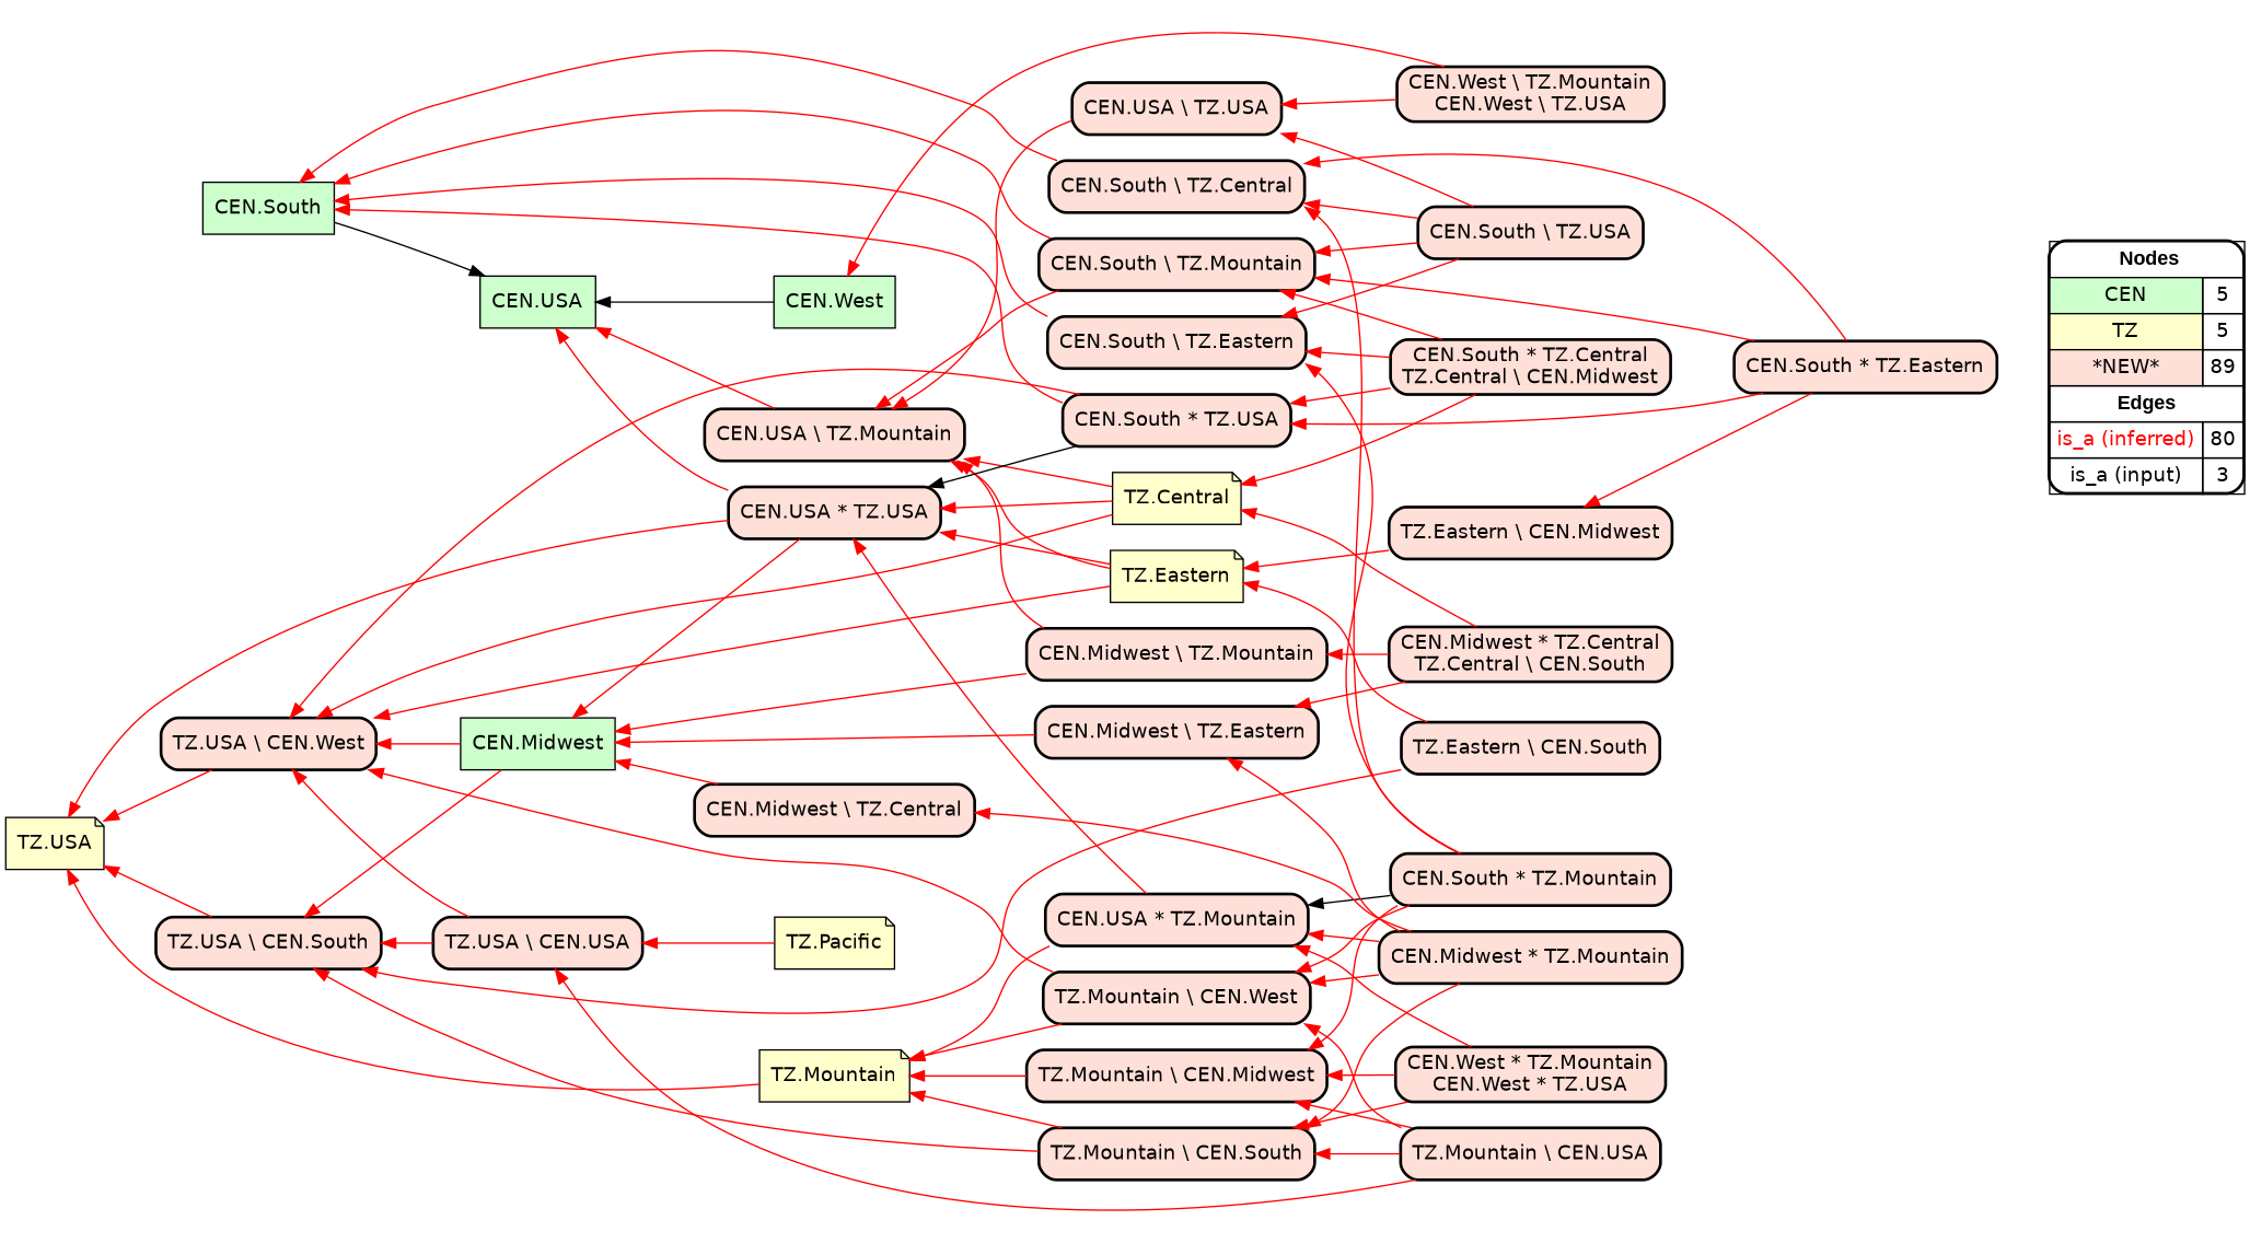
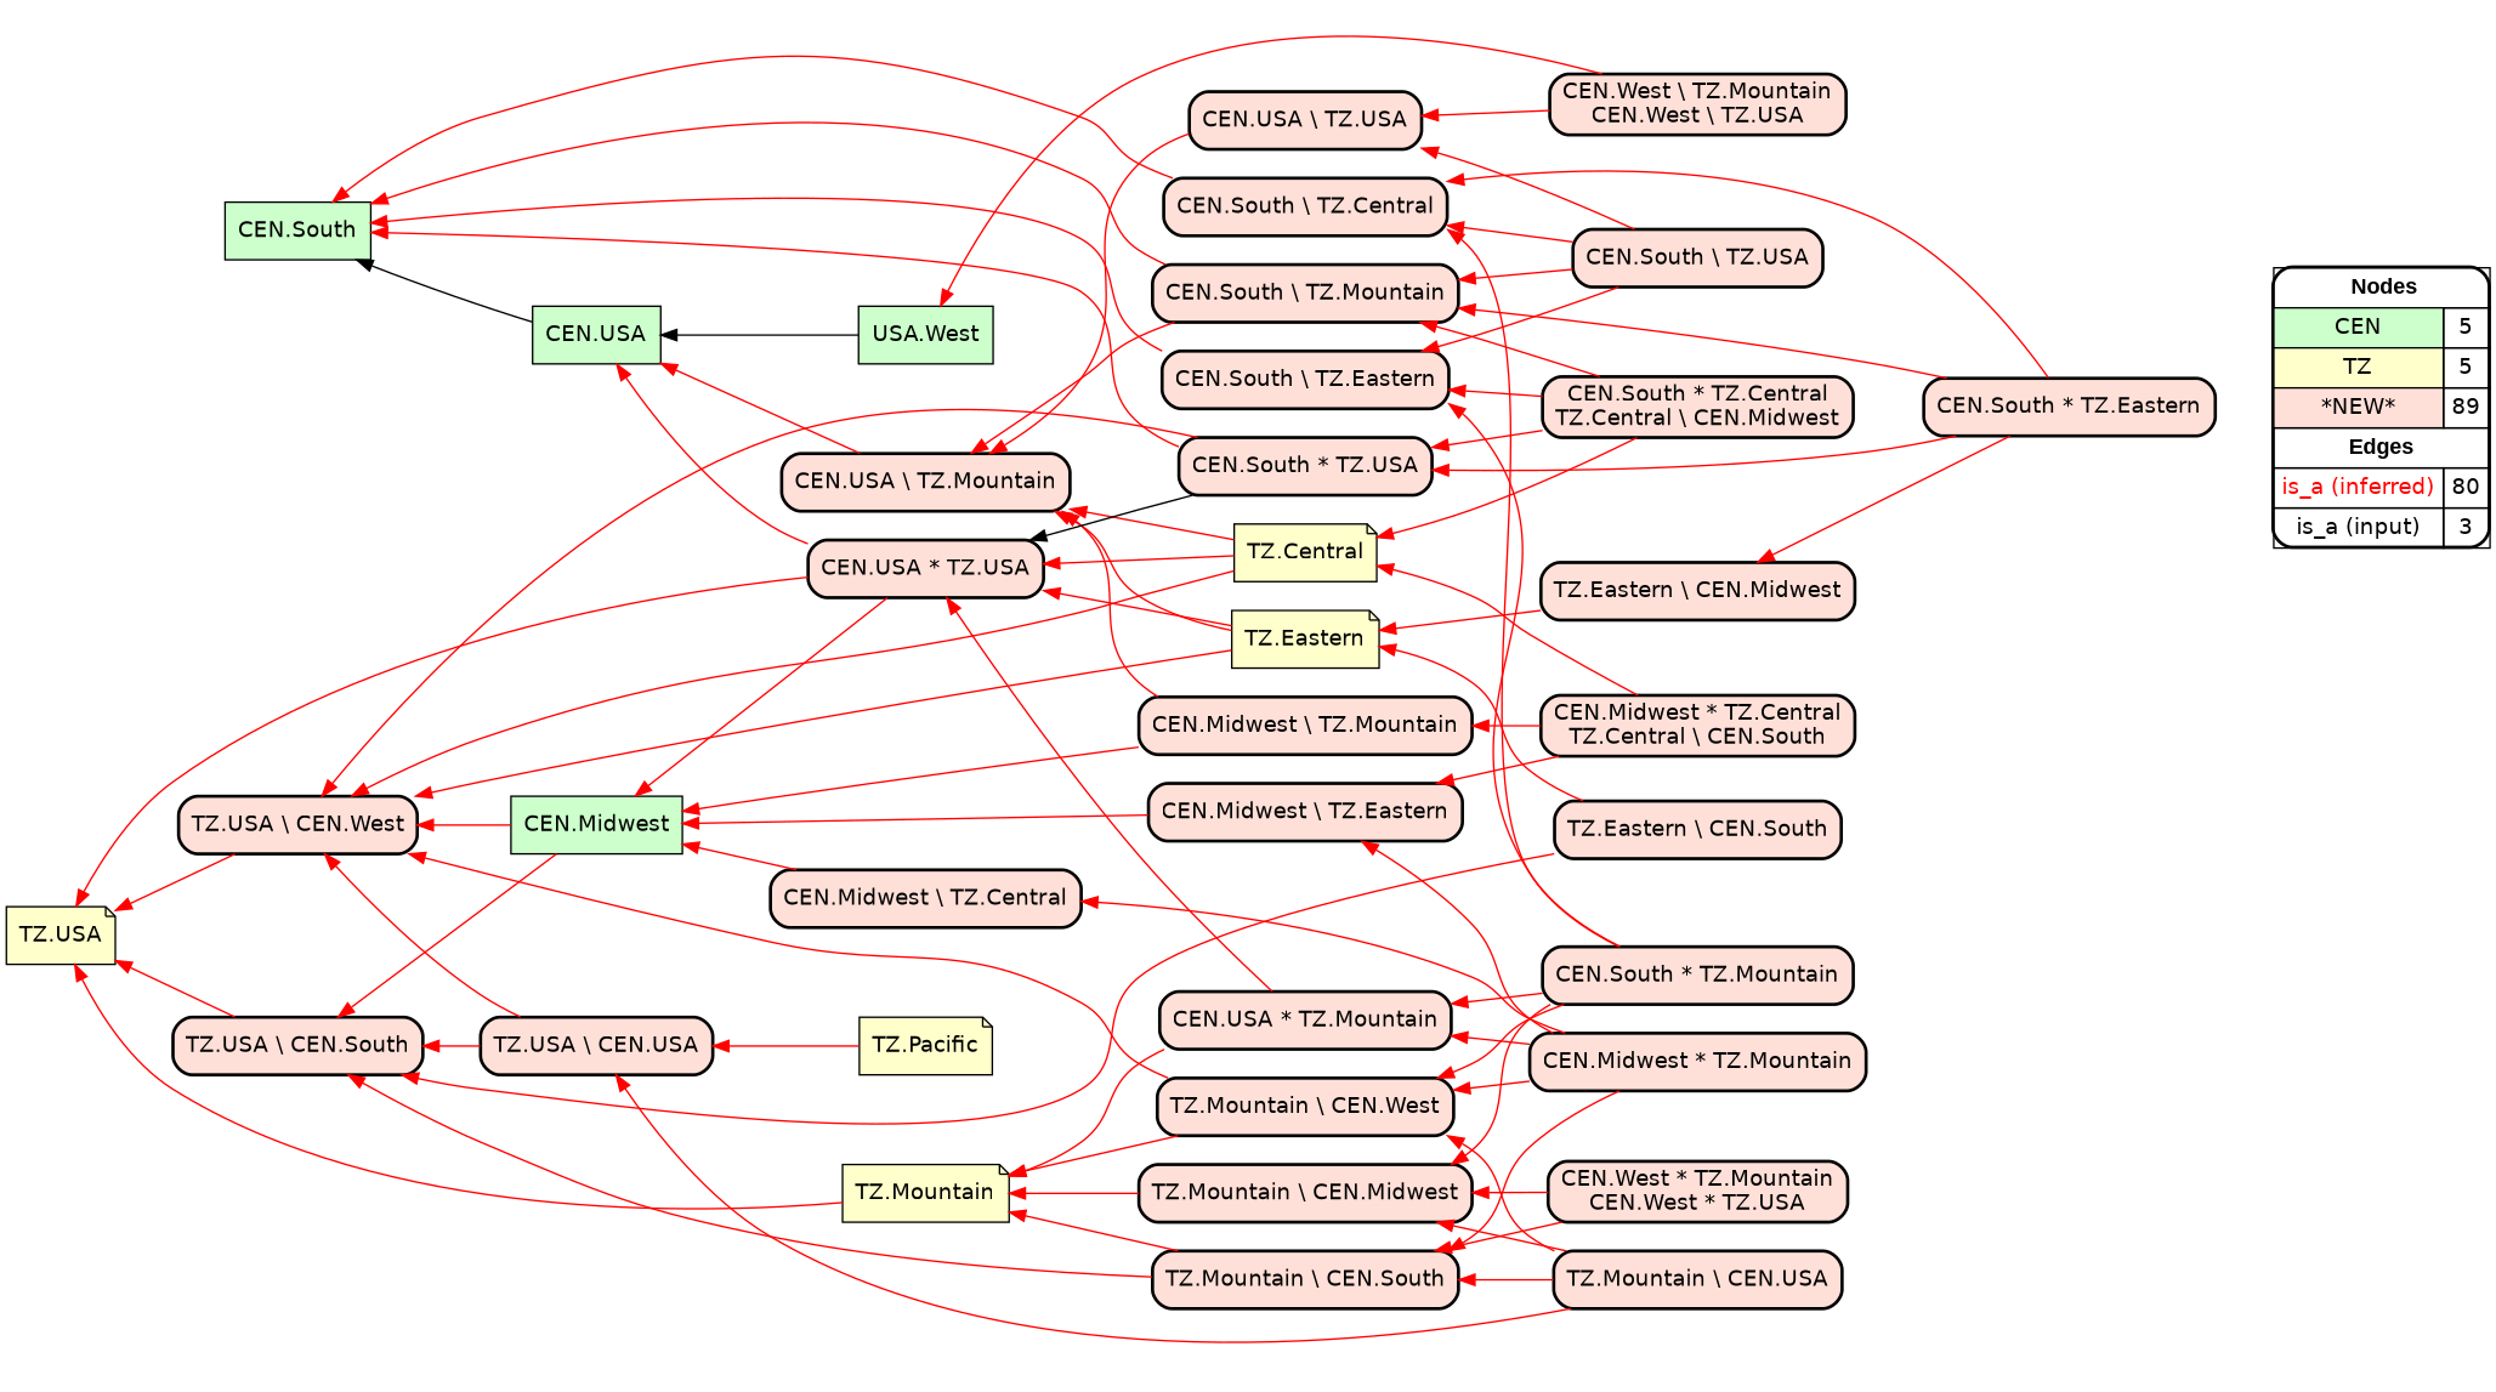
  digraph {
    rankdir=RL
    node [fillcolor="#FFE0D8" fontname=helvetica shape=box style="filled,rounded,bold"]
    edge [arrowhead=normal color="#FF0000" constraint=true penwidth=1 style=solid]
    n1 [fillcolor=white label=<   <TABLE BORDER="0" CELLBORDER="1" CELLSPACING="0" CELLPADDING="4">  <TR> <TD COLSPAN="2"><font face="Arial Black"> Nodes</font></TD> </TR>  <TR>   <TD bgcolor="#CCFFCC" fontname="helvetica">CEN</TD>   <TD>5</TD>   </TR>  <TR>   <TD bgcolor="#FFFFCC" fontname="helvetica">TZ</TD>   <TD>5</TD>   </TR>  <TR>   <TD bgcolor="#FFE0D8" fontname="helvetica">*NEW*</TD>   <TD>89</TD>   </TR>  <TR> <TD COLSPAN="2"><font face = "Arial Black"> Edges </font></TD> </TR>  <TR>   <TD><font color ="#FF0000">is_a (inferred)</font></TD><TD>80</TD> </TR> <TR>   <TD><font color ="#000000">is_a (input)</font></TD><TD>3</TD> </TR> </TABLE>   > margin=0]
    "CEN.USA" [fillcolor="#CCFFCC" style=filled]
    "CEN.Midwest" [fillcolor="#CCFFCC" style=filled]
    "TZ.USA \\ CEN.South"
    "TZ.USA \\ CEN.West"
    "TZ.USA" [fillcolor="#FFFFCC" shape=note style=filled]
    "CEN.USA * TZ.USA"
-   "CEN.West" [fillcolor="#CCFFCC" style=filled]
+   "CEN.West" [fillcolor="#CCFFCC" style=filled label="USA.West"]
    "TZ.Eastern" [fillcolor="#FFFFCC" shape=note style=filled]
    "TZ.Eastern \\ CEN.Midwest"
    "TZ.Eastern \\ CEN.South"
    "CEN.South" [fillcolor="#CCFFCC" style=filled]
    "CEN.USA \\ TZ.Mountain"
    "TZ.Pacific" [fillcolor="#FFFFCC" shape=note style=filled]
    "TZ.USA \\ CEN.USA"
    "TZ.Mountain" [fillcolor="#FFFFCC" shape=note style=filled]
    "TZ.Central" [fillcolor="#FFFFCC" shape=note style=filled]
    "CEN.South \\ TZ.USA"
    "CEN.South \\ TZ.Eastern"
    "CEN.South \\ TZ.Mountain"
    "CEN.South \\ TZ.Central"
    "CEN.USA \\ TZ.USA"
    "TZ.Mountain \\ CEN.South"
    "CEN.Midwest * TZ.Central\nTZ.Central \\ CEN.South"
    "CEN.Midwest \\ TZ.Mountain"
    "CEN.Midwest \\ TZ.Eastern"
    "CEN.South * TZ.Eastern"
    "CEN.South * TZ.USA"
    "CEN.West \\ TZ.Mountain\nCEN.West \\ TZ.USA"
    "CEN.South * TZ.Mountain"
    "CEN.USA * TZ.Mountain"
    "TZ.Mountain \\ CEN.West"
    "TZ.Mountain \\ CEN.Midwest"
    "CEN.Midwest \\ TZ.Central"
    "CEN.Midwest * TZ.Mountain"
    "CEN.West * TZ.Mountain\nCEN.West * TZ.USA"
    "TZ.Mountain \\ CEN.USA"
    "CEN.South * TZ.Central\nTZ.Central \\ CEN.Midwest"
    subgraph sub_1 {
      rank=source
      n1
    }
    "CEN.Midwest" -> "TZ.USA \\ CEN.South"
    "CEN.Midwest" -> "TZ.USA \\ CEN.West"
    "TZ.USA \\ CEN.South" -> "TZ.USA"
    "TZ.USA \\ CEN.West" -> "TZ.USA"
    "CEN.USA * TZ.USA" -> "CEN.USA"
    "CEN.USA * TZ.USA" -> "CEN.Midwest"
    "CEN.USA * TZ.USA" -> "TZ.USA"
    "CEN.West" -> "CEN.USA" [color="#000000"]
    "TZ.Eastern" -> "TZ.USA \\ CEN.West"
    "TZ.Eastern" -> "CEN.USA * TZ.USA"
    "TZ.Eastern" -> "CEN.USA \\ TZ.Mountain"
    "TZ.Eastern \\ CEN.Midwest" -> "TZ.Eastern"
    "TZ.Eastern \\ CEN.South" -> "TZ.USA \\ CEN.South"
    "TZ.Eastern \\ CEN.South" -> "TZ.Eastern"
-   "CEN.South" -> "CEN.USA" [color="#000000"]
+   "CEN.USA" -> "CEN.South" [color="#000000"]
    "CEN.USA \\ TZ.Mountain" -> "CEN.USA"
    "TZ.Pacific" -> "TZ.USA \\ CEN.USA"
    "TZ.USA \\ CEN.USA" -> "TZ.USA \\ CEN.South"
    "TZ.USA \\ CEN.USA" -> "TZ.USA \\ CEN.West"
    "TZ.Mountain" -> "TZ.USA"
    "TZ.Central" -> "TZ.USA \\ CEN.West"
    "TZ.Central" -> "CEN.USA * TZ.USA"
    "TZ.Central" -> "CEN.USA \\ TZ.Mountain"
    "CEN.South \\ TZ.USA" -> "CEN.South \\ TZ.Eastern"
    "CEN.South \\ TZ.USA" -> "CEN.South \\ TZ.Mountain"
    "CEN.South \\ TZ.USA" -> "CEN.South \\ TZ.Central"
    "CEN.South \\ TZ.USA" -> "CEN.USA \\ TZ.USA"
    "CEN.South \\ TZ.Eastern" -> "CEN.South"
    "CEN.South \\ TZ.Mountain" -> "CEN.South"
    "CEN.South \\ TZ.Mountain" -> "CEN.USA \\ TZ.Mountain"
    "CEN.South \\ TZ.Central" -> "CEN.South"
    "CEN.USA \\ TZ.USA" -> "CEN.USA \\ TZ.Mountain"
    "TZ.Mountain \\ CEN.South" -> "TZ.USA \\ CEN.South"
    "TZ.Mountain \\ CEN.South" -> "TZ.Mountain"
    "CEN.Midwest * TZ.Central\nTZ.Central \\ CEN.South" -> "TZ.Central"
    "CEN.Midwest * TZ.Central\nTZ.Central \\ CEN.South" -> "CEN.Midwest \\ TZ.Mountain"
    "CEN.Midwest * TZ.Central\nTZ.Central \\ CEN.South" -> "CEN.Midwest \\ TZ.Eastern"
    "CEN.Midwest \\ TZ.Mountain" -> "CEN.Midwest"
    "CEN.Midwest \\ TZ.Mountain" -> "CEN.USA \\ TZ.Mountain"
    "CEN.Midwest \\ TZ.Eastern" -> "CEN.Midwest"
    "CEN.South * TZ.Eastern" -> "TZ.Eastern \\ CEN.Midwest"
    "CEN.South * TZ.Eastern" -> "CEN.South \\ TZ.Mountain"
    "CEN.South * TZ.Eastern" -> "CEN.South \\ TZ.Central"
    "CEN.South * TZ.Eastern" -> "CEN.South * TZ.USA"
    "CEN.South * TZ.USA" -> "TZ.USA \\ CEN.West"
    "CEN.South * TZ.USA" -> "CEN.USA * TZ.USA" [color="#000000"]
    "CEN.South * TZ.USA" -> "CEN.South"
    "CEN.West \\ TZ.Mountain\nCEN.West \\ TZ.USA" -> "CEN.West"
    "CEN.West \\ TZ.Mountain\nCEN.West \\ TZ.USA" -> "CEN.USA \\ TZ.USA"
    "CEN.South * TZ.Mountain" -> "CEN.South \\ TZ.Eastern"
    "CEN.South * TZ.Mountain" -> "CEN.South \\ TZ.Central"
-   "CEN.South * TZ.Mountain" -> "CEN.USA * TZ.Mountain" [color="#000000"]
+   "CEN.South * TZ.Mountain" -> "CEN.USA * TZ.Mountain"
    "CEN.South * TZ.Mountain" -> "TZ.Mountain \\ CEN.West"
    "CEN.South * TZ.Mountain" -> "TZ.Mountain \\ CEN.Midwest"
    "CEN.USA * TZ.Mountain" -> "CEN.USA * TZ.USA"
    "CEN.USA * TZ.Mountain" -> "TZ.Mountain"
    "TZ.Mountain \\ CEN.West" -> "TZ.USA \\ CEN.West"
    "TZ.Mountain \\ CEN.West" -> "TZ.Mountain"
    "TZ.Mountain \\ CEN.Midwest" -> "TZ.Mountain"
    "CEN.Midwest \\ TZ.Central" -> "CEN.Midwest"
    "CEN.Midwest * TZ.Mountain" -> "TZ.Mountain \\ CEN.South"
    "CEN.Midwest * TZ.Mountain" -> "CEN.Midwest \\ TZ.Eastern"
    "CEN.Midwest * TZ.Mountain" -> "CEN.USA * TZ.Mountain"
    "CEN.Midwest * TZ.Mountain" -> "TZ.Mountain \\ CEN.West"
    "CEN.Midwest * TZ.Mountain" -> "CEN.Midwest \\ TZ.Central"
    "CEN.West * TZ.Mountain\nCEN.West * TZ.USA" -> "TZ.Mountain \\ CEN.South"
-   "CEN.West * TZ.Mountain\nCEN.West * TZ.USA" -> "CEN.USA * TZ.Mountain"
    "CEN.West * TZ.Mountain\nCEN.West * TZ.USA" -> "TZ.Mountain \\ CEN.Midwest"
    "TZ.Mountain \\ CEN.USA" -> "TZ.USA \\ CEN.USA"
    "TZ.Mountain \\ CEN.USA" -> "TZ.Mountain \\ CEN.South"
    "TZ.Mountain \\ CEN.USA" -> "TZ.Mountain \\ CEN.West"
    "TZ.Mountain \\ CEN.USA" -> "TZ.Mountain \\ CEN.Midwest"
    "CEN.South * TZ.Central\nTZ.Central \\ CEN.Midwest" -> "TZ.Central"
    "CEN.South * TZ.Central\nTZ.Central \\ CEN.Midwest" -> "CEN.South \\ TZ.Eastern"
    "CEN.South * TZ.Central\nTZ.Central \\ CEN.Midwest" -> "CEN.South \\ TZ.Mountain"
    "CEN.South * TZ.Central\nTZ.Central \\ CEN.Midwest" -> "CEN.South * TZ.USA"
  }
